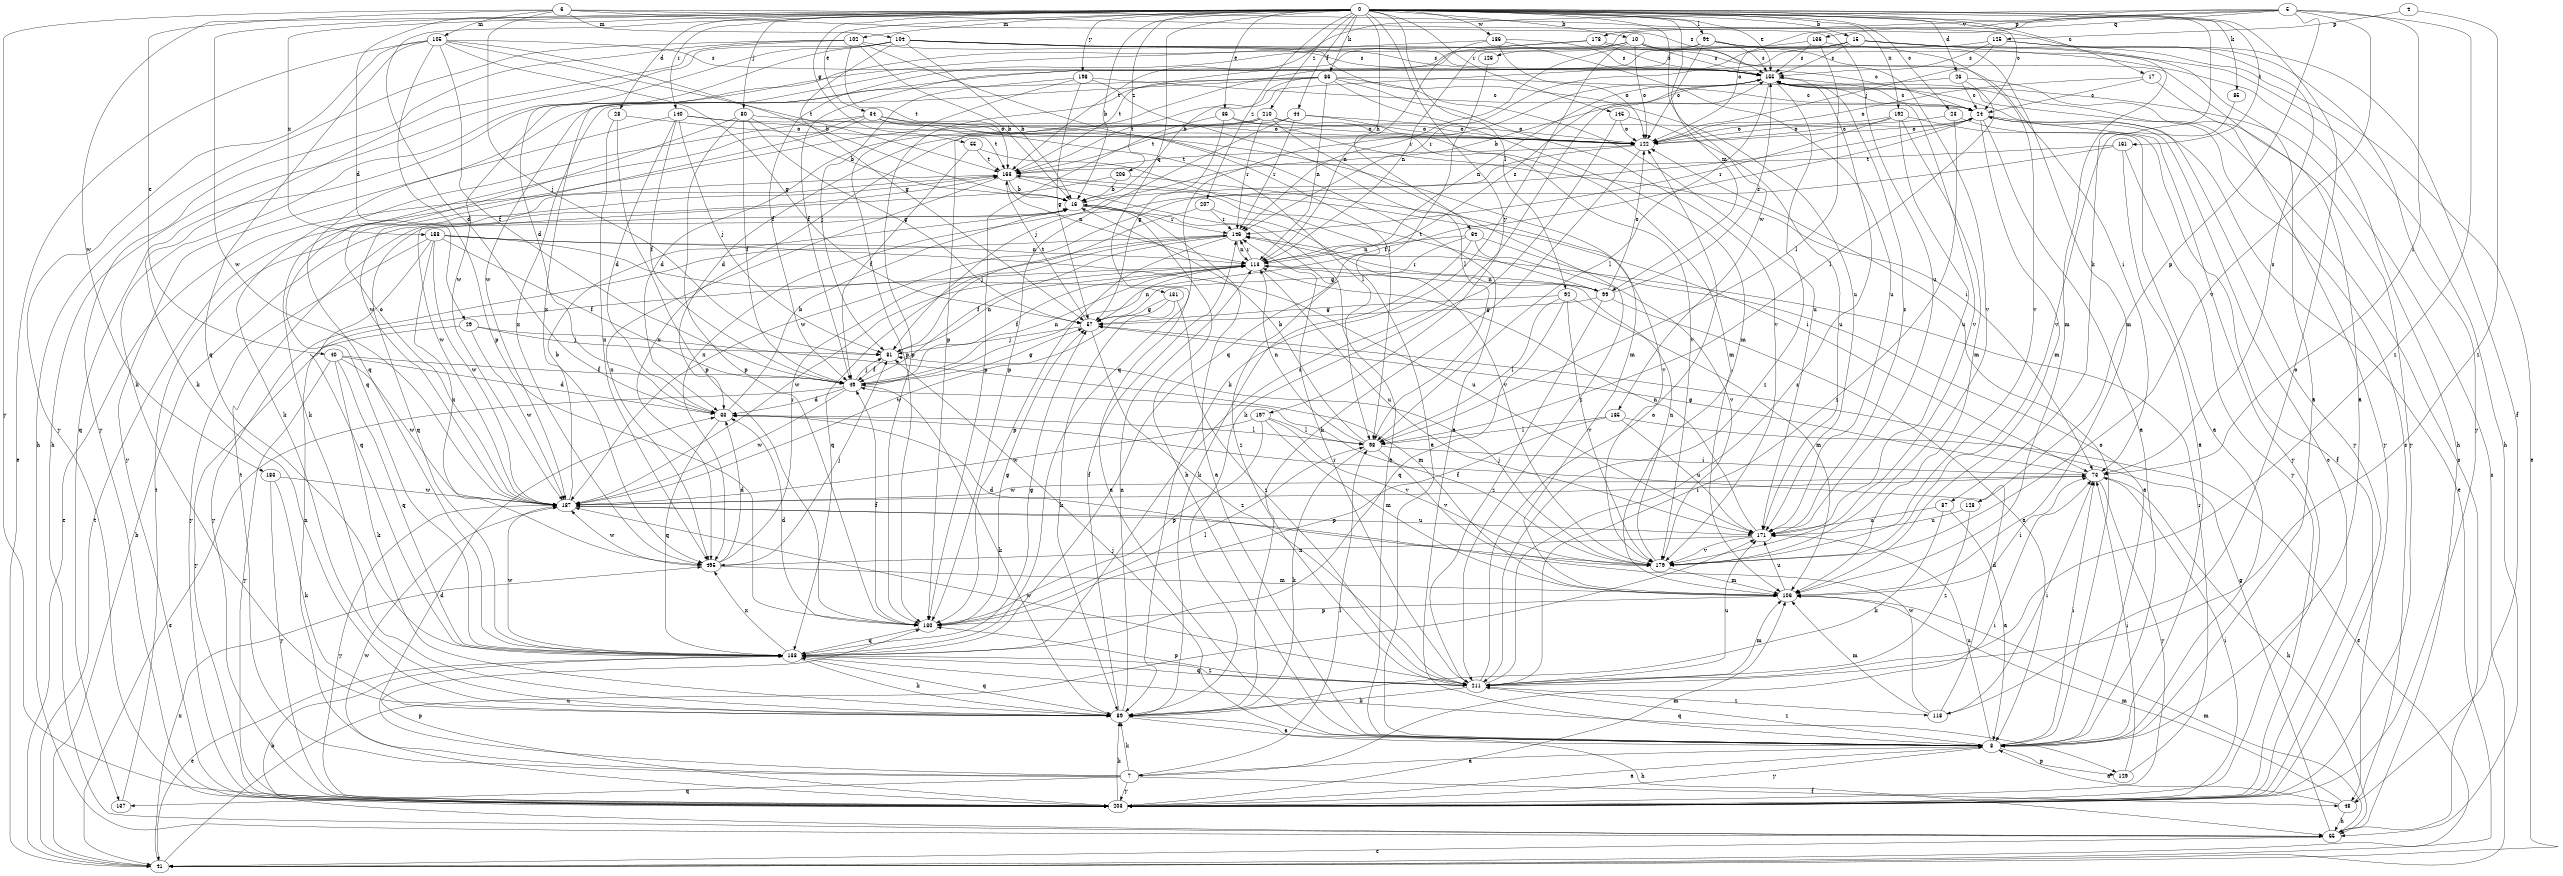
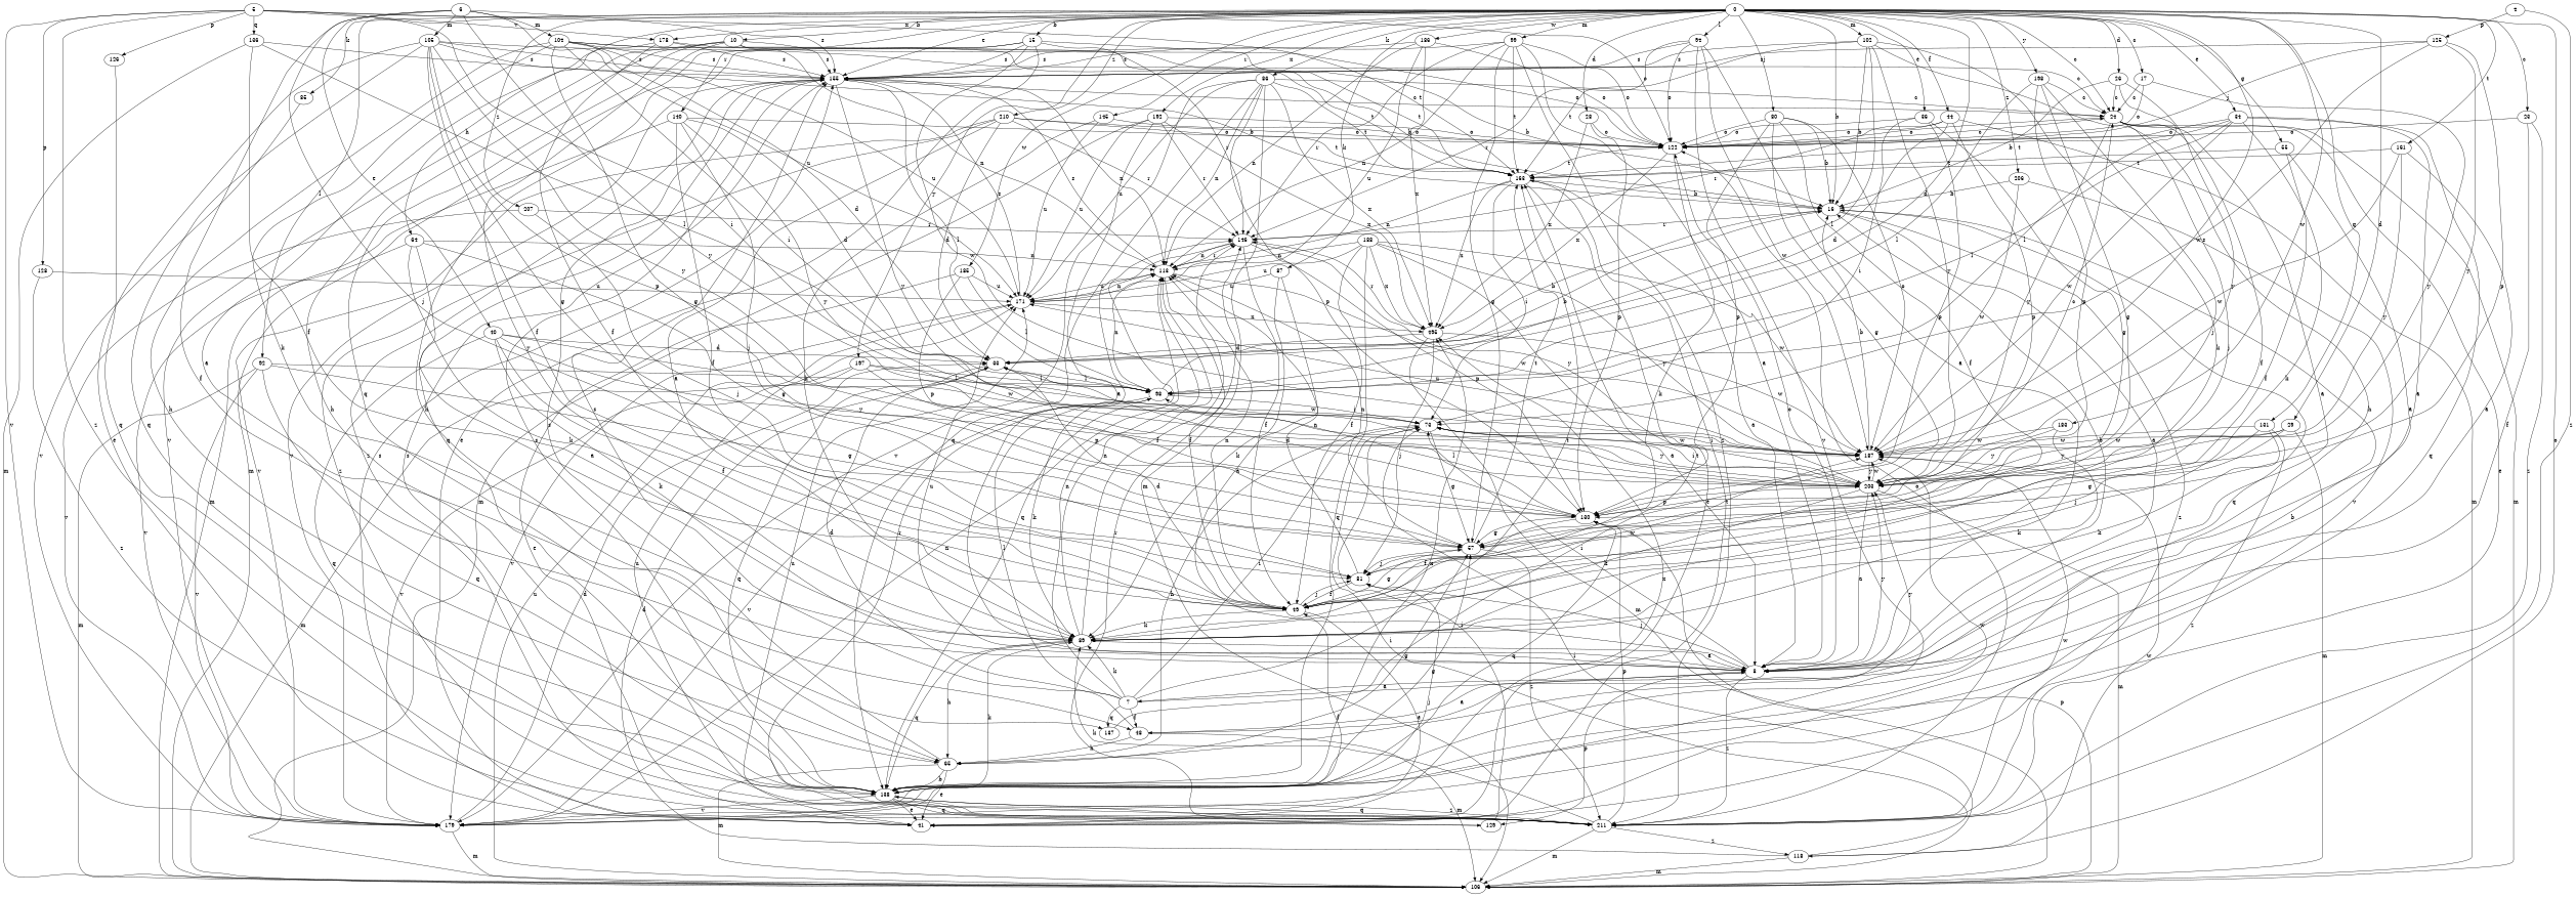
  strict digraph {
    0
    10
    15
    16
    17
    23
    24
    26
    28
    29
    33
    34
    36
    44
    55
    64
    80
    85
    86
    87
    92
    94
    99
    102
    118
    131
    140
    145
    155
    161
    183
    185
    186
    187
    188
    192
    197
    198
    206
    207
    210
    122
    179
    89
    113
    137
    65
    41
    106
    146
    211
    8
    138
    203
    48
    81
    49
    98
    130
    n60 [label=495]
    163
    73
    57
    171
    4
    125
    5
    126
    128
    136
    178
    6
    40
    104
    105
    7
    129
    0 -> 10 [label=b]
    0 -> 15 [label=b]
    0 -> 16 [label=b]
    0 -> 17 [label=c]
    0 -> 23 [label=c]
    0 -> 24 [label=c]
    0 -> 26 [label=d]
    0 -> 28 [label=d]
    0 -> 29 [label=d]
    0 -> 33 [label=d]
    0 -> 34 [label=e]
    0 -> 36 [label=e]
    0 -> 44 [label=f]
    0 -> 55 [label=g]
    0 -> 64 [label=h]
    0 -> 80 [label=j]
    0 -> 85 [label=k]
    0 -> 86 [label=k]
    0 -> 87 [label=k]
    0 -> 92 [label=l]
    0 -> 94 [label=l]
    0 -> 99 [label=m]
    0 -> 102 [label=m]
    0 -> 118 [label=o]
    0 -> 131 [label=q]
    0 -> 140 [label=r]
    0 -> 145 [label=r]
    0 -> 155 [label=e]
    0 -> 161 [label=t]
    0 -> 183 [label=w]
    0 -> 185 [label=w]
    0 -> 186 [label=w]
    0 -> 187 [label=w]
-   0 -> 188 [label=x]
+   0 -> 178 [label=x]
    0 -> 192 [label=x]
    0 -> 197 [label=y]
    0 -> 198 [label=y]
    0 -> 206 [label=z]
    0 -> 207 [label=z]
    0 -> 210 [label=z]
    10 -> 155 [label=s]
    10 -> 122 [label=o]
    10 -> 179 [label=v]
-   10 -> 89 [label=k]
+   10 -> 89 [label=y]
    10 -> 113 [label=n]
    10 -> 137 [label=q]
    10 -> 65 [label=h]
    15 -> 16 [label=b]
    15 -> 155 [label=s]
    15 -> 187 [label=w]
    15 -> 65 [label=h]
    15 -> 41 [label=e]
    15 -> 106 [label=m]
    15 -> 146 [label=r]
    16 -> 146 [label=r]
    16 -> 211 [label=z]
    16 -> 8 [label=a]
    16 -> 138 [label=q]
    17 -> 24 [label=c]
    17 -> 122 [label=o]
    17 -> 203 [label=y]
    23 -> 122 [label=o]
    23 -> 211 [label=z]
    23 -> 48 [label=f]
    24 -> 122 [label=o]
    24 -> 41 [label=e]
    24 -> 106 [label=m]
    24 -> 8 [label=a]
    24 -> 203 [label=y]
    24 -> 81 [label=j]
    24 -> 49 [label=f]
    26 -> 16 [label=b]
    26 -> 24 [label=c]
    26 -> 203 [label=y]
    26 -> 98 [label=l]
    28 -> 122 [label=o]
    28 -> 130 [label=p]
    28 -> n60 [label=x]
    29 -> 187 [label=w]
    29 -> 106 [label=m]
    29 -> 203 [label=y]
    29 -> 81 [label=j]
    33 -> 16 [label=b]
    33 -> 138 [label=q]
    33 -> 98 [label=l]
    34 -> 187 [label=w]
    34 -> 122 [label=o]
    34 -> 89 [label=k]
    34 -> 8 [label=a]
    34 -> 138 [label=q]
    34 -> 98 [label=l]
    34 -> 163 [label=t]
    36 -> 122 [label=o]
    36 -> 130 [label=p]
    36 -> 73 [label=i]
    36 -> 57 [label=g]
    44 -> 33 [label=d]
    44 -> 122 [label=o]
    44 -> 106 [label=m]
    44 -> 146 [label=r]
    44 -> 130 [label=p]
    55 -> 8 [label=a]
    55 -> 49 [label=f]
    55 -> 163 [label=t]
    64 -> 179 [label=v]
    64 -> 89 [label=k]
    64 -> 113 [label=n]
    64 -> 8 [label=a]
    64 -> 57 [label=g]
    80 -> 16 [label=b]
    80 -> 187 [label=o]
    80 -> 122 [label=o]
    80 -> 49 [label=f]
    80 -> 130 [label=p]
    80 -> 57 [label=g]
    85 -> 179 [label=v]
    86 -> 24 [label=c]
    86 -> 179 [label=v]
    86 -> 113 [label=n]
    86 -> 106 [label=m]
    86 -> 138 [label=q]
    86 -> 130 [label=p]
    86 -> n60 [label=x]
    86 -> 163 [label=t]
    86 -> 171 [label=u]
    87 -> 89 [label=k]
    87 -> 8 [label=a]
    87 -> 171 [label=u]
    92 -> 179 [label=v]
    92 -> 106 [label=m]
    92 -> 138 [label=q]
    92 -> 98 [label=l]
    92 -> 57 [label=g]
    94 -> 155 [label=s]
    94 -> 187 [label=w]
    94 -> 122 [label=o]
    94 -> 179 [label=v]
    94 -> 146 [label=r]
    94 -> 8 [label=a]
    99 -> 155 [label=s]
    99 -> 122 [label=o]
-   113 -> 99 [label=n]
+   99 -> 113 [label=n]
    99 -> 146 [label=r]
    99 -> 211 [label=z]
    99 -> 8 [label=a]
    99 -> 163 [label=t]
    99 -> 57 [label=g]
    102 -> 16 [label=b]
    102 -> 155 [label=s]
    102 -> 89 [label=k]
    102 -> 65 [label=h]
    102 -> 203 [label=y]
    102 -> 98 [label=l]
    102 -> 163 [label=t]
    118 -> 33 [label=d]
    118 -> 187 [label=w]
    118 -> 106 [label=m]
    118 -> 73 [label=i]
    131 -> 187 [label=w]
    131 -> 89 [label=k]
    131 -> 211 [label=z]
    131 -> 57 [label=g]
    140 -> 33 [label=d]
    140 -> 122 [label=o]
    140 -> 106 [label=m]
    140 -> 203 [label=y]
    140 -> 81 [label=j]
    140 -> 49 [label=f]
    145 -> 122 [label=o]
    145 -> 89 [label=k]
    145 -> 171 [label=u]
    155 -> 24 [label=c]
    155 -> 179 [label=v]
    155 -> 113 [label=n]
    155 -> 211 [label=z]
    155 -> 138 [label=q]
    155 -> 203 [label=y]
    155 -> 98 [label=l]
    161 -> 187 [label=w]
    161 -> 8 [label=a]
    161 -> 203 [label=y]
    161 -> 163 [label=t]
    183 -> 187 [label=w]
    183 -> 89 [label=k]
    183 -> 203 [label=y]
    185 -> 41 [label=e]
    185 -> 98 [label=l]
    185 -> 130 [label=p]
    185 -> 171 [label=u]
    186 -> 155 [label=s]
    186 -> 122 [label=o]
    186 -> 113 [label=n]
    186 -> n60 [label=x]
    186 -> 171 [label=u]
    187 -> 16 [label=b]
    187 -> 203 [label=y]
    187 -> 73 [label=i]
    187 -> 171 [label=u]
    188 -> 187 [label=w]
    188 -> 113 [label=n]
    188 -> 8 [label=a]
    188 -> 138 [label=q]
    188 -> 203 [label=y]
    188 -> 49 [label=f]
    188 -> n60 [label=x]
    188 -> 171 [label=u]
    192 -> 122 [label=o]
    192 -> 106 [label=m]
    192 -> 146 [label=r]
    192 -> 8 [label=a]
    192 -> n60 [label=x]
    192 -> 171 [label=u]
    197 -> 187 [label=w]
    197 -> 179 [label=v]
    197 -> 106 [label=m]
    197 -> 98 [label=l]
    197 -> 130 [label=p]
    198 -> 24 [label=c]
    198 -> 81 [label=j]
    198 -> 98 [label=l]
    198 -> 130 [label=p]
    198 -> 57 [label=g]
    206 -> 16 [label=b]
    206 -> 187 [label=w]
    206 -> 179 [label=v]
    207 -> 179 [label=v]
    207 -> 146 [label=r]
    207 -> 81 [label=j]
    210 -> 33 [label=d]
    210 -> 122 [label=o]
    210 -> 179 [label=v]
-   210 -> 89 [label=k]
+   210 -> 89 [label=a]
    210 -> 146 [label=r]
    210 -> 211 [label=z]
    210 -> 163 [label=t]
    122 -> 24 [label=c]
    122 -> 89 [label=k]
    122 -> n60 [label=x]
    122 -> 163 [label=t]
    179 -> 33 [label=d]
    179 -> 113 [label=n]
    179 -> 106 [label=m]
    179 -> 81 [label=j]
    179 -> 49 [label=f]
    89 -> 113 [label=n]
    89 -> 65 [label=h]
    89 -> 146 [label=f]
    89 -> 8 [label=a]
    89 -> 138 [label=q]
    113 -> 155 [label=s]
    113 -> 187 [label=w]
    113 -> 146 [label=r]
    113 -> 49 [label=f]
    113 -> 171 [label=u]
    137 -> 163 [label=t]
    65 -> 155 [label=s]
    65 -> 41 [label=e]
    65 -> 106 [label=m]
    65 -> 138 [label=b]
    65 -> 57 [label=g]
    41 -> 16 [label=b]
    41 -> 155 [label=s]
    41 -> n60 [label=x]
    41 -> 163 [label=t]
    41 -> 171 [label=u]
    106 -> 130 [label=p]
    106 -> 73 [label=i]
    106 -> 171 [label=u]
    146 -> 113 [label=n]
    146 -> 138 [label=q]
    146 -> 203 [label=y]
    146 -> 49 [label=f]
    146 -> 130 [label=p]
    211 -> 118 [label=z]
    211 -> 155 [label=s]
    211 -> 187 [label=w]
    211 -> 122 [label=o]
    211 -> 89 [label=k]
    211 -> 106 [label=m]
    211 -> 146 [label=r]
    211 -> 138 [label=q]
    211 -> 130 [label=p]
    211 -> 171 [label=u]
    8 -> 16 [label=b]
    8 -> 122 [label=o]
    8 -> 211 [label=z]
    8 -> 203 [label=y]
    8 -> 81 [label=j]
    8 -> 73 [label=i]
    8 -> 171 [label=u]
    8 -> 7 [label=a]
    8 -> 129 [label=p]
    138 -> 155 [label=s]
    138 -> 187 [label=w]
+   138 -> 179 [label=v]
    138 -> 89 [label=k]
    138 -> 41 [label=e]
    138 -> 211 [label=z]
    138 -> n60 [label=x]
    138 -> 57 [label=g]
    138 -> 129 [label=q]
    203 -> 24 [label=c]
    203 -> 187 [label=w]
    203 -> 89 [label=k]
    203 -> 106 [label=m]
    203 -> 8 [label=a]
    203 -> 130 [label=p]
    203 -> 73 [label=i]
    48 -> 155 [label=s]
    48 -> 65 [label=h]
    48 -> 106 [label=m]
    48 -> 8 [label=a]
    81 -> 113 [label=n]
    81 -> 49 [label=f]
    49 -> 33 [label=d]
    49 -> 187 [label=w]
    49 -> 89 [label=k]
    49 -> 113 [label=n]
    49 -> 41 [label=e]
    49 -> 81 [label=j]
    49 -> 57 [label=g]
    98 -> 16 [label=b]
    98 -> 179 [label=v]
    98 -> 89 [label=k]
    98 -> 113 [label=n]
    98 -> 73 [label=i]
    130 -> 33 [label=d]
    130 -> 138 [label=q]
    130 -> 49 [label=f]
    130 -> 98 [label=l]
    130 -> 57 [label=g]
    n60 -> 33 [label=d]
    n60 -> 187 [label=w]
    n60 -> 106 [label=m]
    n60 -> 146 [label=r]
    n60 -> 81 [label=j]
    163 -> 16 [label=b]
    163 -> 113 [label=n]
    163 -> 41 [label=e]
    163 -> 8 [label=a]
    163 -> n60 [label=x]
    163 -> 73 [label=i]
    73 -> 187 [label=w]
    73 -> 65 [label=h]
    73 -> 203 [label=y]
    73 -> 57 [label=g]
    57 -> 113 [label=n]
    57 -> 211 [label=z]
    57 -> 81 [label=j]
    57 -> 163 [label=t]
    171 -> 155 [label=s]
    171 -> 179 [label=v]
    171 -> 113 [label=n]
    171 -> n60 [label=x]
    4 -> 211 [label=z]
    4 -> 125 [label=p]
    125 -> 155 [label=s]
    125 -> 122 [label=j]
    125 -> 203 [label=y]
    125 -> 130 [label=p]
    125 -> 73 [label=s]
    5 -> 122 [label=o]
    5 -> 179 [label=v]
    5 -> 211 [label=z]
    5 -> 163 [label=t]
    5 -> 73 [label=i]
    5 -> 126 [label=p]
    5 -> 128 [label=p]
    5 -> 136 [label=q]
    5 -> 178 [label=v]
    126 -> 138 [label=q]
    128 -> 211 [label=z]
    128 -> 171 [label=u]
    136 -> 155 [label=s]
    136 -> 106 [label=m]
    136 -> 49 [label=f]
    136 -> 98 [label=l]
    178 -> 155 [label=s]
    178 -> 8 [label=a]
    178 -> 49 [label=f]
    178 -> 163 [label=t]
    6 -> 155 [label=s]
    6 -> 203 [label=y]
    6 -> 48 [label=f]
    6 -> 81 [label=j]
    6 -> 171 [label=u]
    6 -> 40 [label=e]
    6 -> 104 [label=m]
    6 -> 105 [label=m]
    40 -> 33 [label=d]
    40 -> 187 [label=w]
    40 -> 89 [label=k]
    40 -> 138 [label=q]
    40 -> 203 [label=y]
    40 -> 49 [label=f]
    104 -> 16 [label=b]
    104 -> 24 [label=c]
    104 -> 33 [label=d]
    104 -> 155 [label=s]
    104 -> 89 [label=k]
    104 -> 65 [label=h]
    104 -> 73 [label=i]
    104 -> 57 [label=g]
    104 -> 171 [label=u]
    105 -> 16 [label=b]
    105 -> 155 [label=s]
    105 -> 41 [label=e]
    105 -> 138 [label=q]
    105 -> 203 [label=y]
    105 -> 49 [label=f]
    105 -> 130 [label=p]
    105 -> 163 [label=t]
    105 -> 57 [label=g]
    7 -> 33 [label=d]
    7 -> 89 [label=k]
    7 -> 113 [label=n]
    7 -> 137 [label=q]
    7 -> 203 [label=y]
    7 -> 48 [label=f]
    7 -> 98 [label=l]
    7 -> 163 [label=t]
    7 -> 73 [label=i]
    129 -> 146 [label=r]
    129 -> 73 [label=i]
  }
